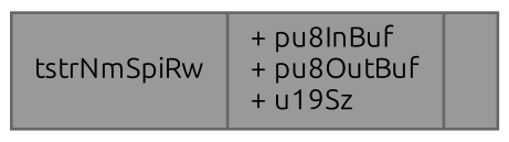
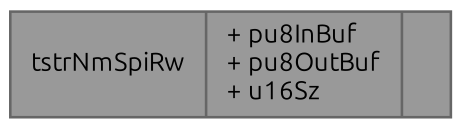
  digraph {
    rankdir=LR
    fontname=Ubuntu
-   n1 [color=gray40 fillcolor=grey60 fontcolor=black fontname=Ubuntu fontsize=10 height=0.2 label="{tstrNmSpiRw\n|+ pu8InBuf\l+ pu8OutBuf\l+ u19Sz\l|}" shape=record style=filled width=0.4]
+   n1 [color=gray40 fillcolor=grey60 fontcolor=black fontname=Ubuntu fontsize=10 height=0.2 label="{tstrNmSpiRw\n|+ pu8InBuf\l+ pu8OutBuf\l+ u16Sz\l|}" shape=record style=filled width=0.4]
  }
